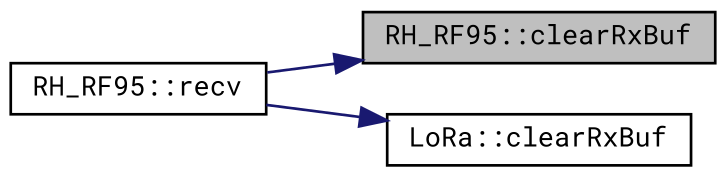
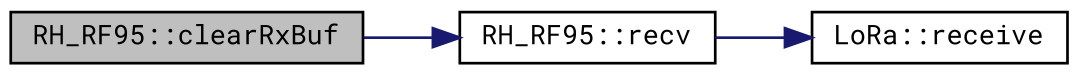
  digraph {
    fontname="Roboto Mono"
    rankdir=RL
    node [color=black fillcolor=white fontname="Roboto Mono" fontsize=10 shape=record style=filled]
    edge [color=midnightblue dir=back fontname="Roboto Mono" fontsize=10 labelfontname=Helvetica labelfontsize=10 style=solid]
    n1 [fillcolor=grey75 fontcolor=black height=0.2 label="RH_RF95::clearRxBuf" width=0.4]
    n2 [height=0.2 label="RH_RF95::recv" width=0.4]
-   n3 [height=0.2 label="LoRa::clearRxBuf" width=0.4]
-   n1 -> n2
+   n3 [height=0.2 label="LoRa::receive" width=0.4]
+   n2 -> n1
    n3 -> n2
  }
